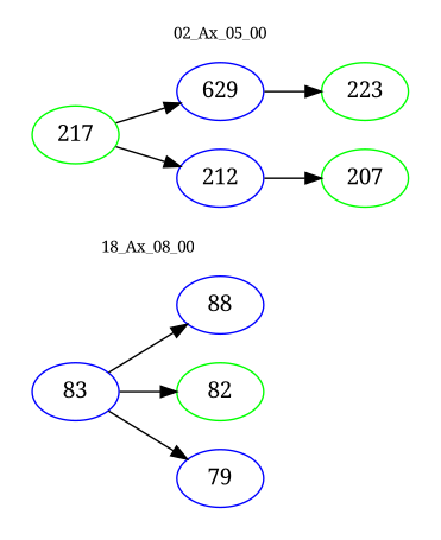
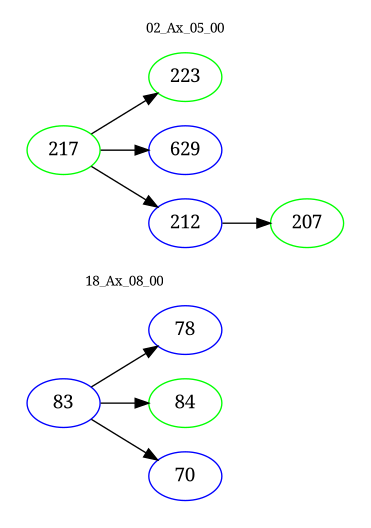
  digraph {
    fontname="Noto Serif"
    rankdir=LR
    node [color=blue fontname="Noto Serif"]
    edge [color=black fontname="Noto Serif"]
    n1 [label=83]
-   n2 [label=79]
-   n3 [color=green label=82]
-   n4 [label=88]
+   n2 [label=70]
+   n3 [color=green label=84]
+   n4 [label=78]
    n5 [color=green label=217]
    n6 [label=212]
    n7 [label=629]
    n8 [color=green label=223]
    n9 [color=green label=207]
    subgraph cluster_1 {
      color=white
      fontsize=10
      label="18_Ax_08_00"
      n1
      n2
      n3
      n4
    }
    subgraph cluster_2 {
      color=white
      fontsize=10
      label="02_Ax_05_00"
      n5
      n6
      n7
      n8
      n9
    }
    n1 -> n2
    n1 -> n3
    n1 -> n4
    n5 -> n6
    n5 -> n7
-   n7 -> n8
+   n5 -> n8
    n6 -> n9
  }
